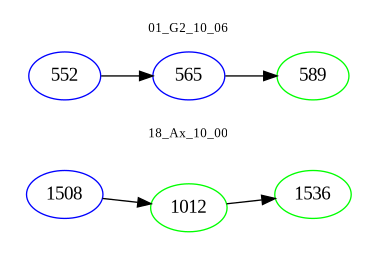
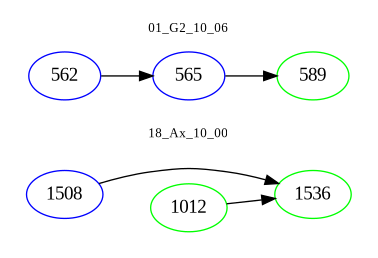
  digraph {
    fontname="Liberation Serif"
    rankdir=LR
    node [color=blue fontname="Liberation Serif"]
    edge [color=black fontname="Liberation Serif"]
    n1 [label=1508]
    n2 [color=green label=1012]
    n3 [color=green label=1536]
-   n4 [label=552]
+   n4 [label=562]
    n5 [label=565]
    n6 [color=green label=589]
    subgraph cluster_1 {
      color=white
      fontsize=10
      label="18_Ax_10_00"
      n1
      n2
      n3
    }
    subgraph cluster_2 {
      color=white
      fontsize=10
      label="01_G2_10_06"
      n4
      n5
      n6
    }
-   n1 -> n2
+   n1 -> n3
    n2 -> n3
    n4 -> n5
    n5 -> n6
  }
